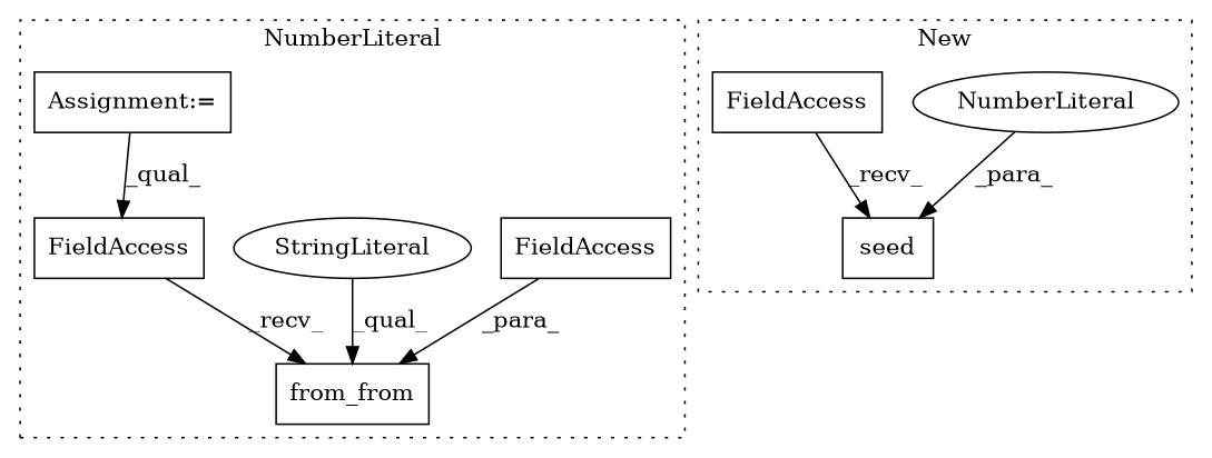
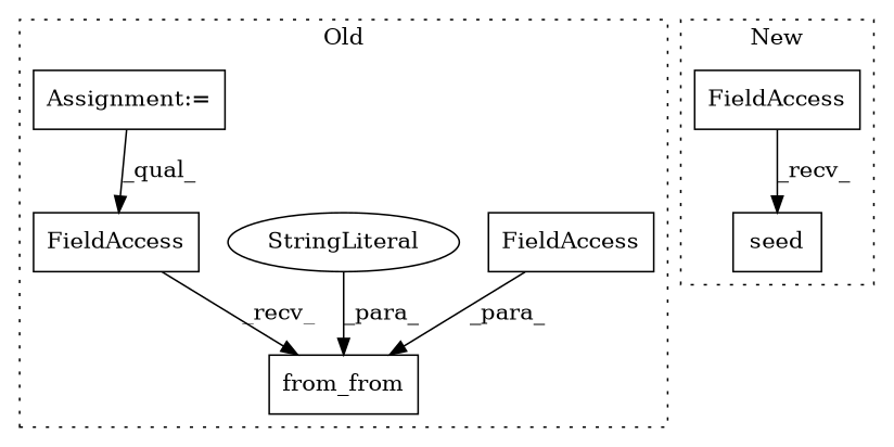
  digraph {
    node [a=22 shape=box]
    n1 [a=32 l="12,1" label=from_from s="6312,6365"]
    n2 [l=14 label=FieldAccess s=6351]
    n3 [l=18 label=FieldAccess s=6293]
    n4 [a=45 l=26 label=StringLiteral s=6324 shape=ellipse]
    n5 [a=7 l=7 label="Assignment:=" s=6189]
    n6 [a=32 l="5,1" label=seed s="8050,8057"]
-   n7 [a=34 l=2 label=NumberLiteral s=8055 shape=ellipse]
    n8 [l=12 label=FieldAccess s=8037]
    subgraph cluster_1 {
-     label=NumberLiteral
+     label=Old
      style=dotted
      n1
      n2
      n3
      n4
      n5
    }
    subgraph cluster_2 {
      label=New
      style=dotted
      n6
-     n7
      n8
    }
    n2 -> n1 [label=_para_]
    n3 -> n1 [label=_recv_]
-   n4 -> n1 [label=_qual_]
+   n4 -> n1 [label=_para_]
    n5 -> n3 [label=_qual_]
-   n7 -> n6 [label=_para_]
    n8 -> n6 [label=_recv_]
  }
